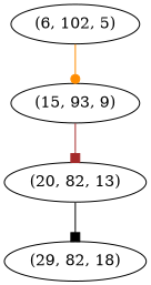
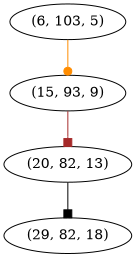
  digraph {
    edge [arrowhead=box]
-   "(6, 102, 5)"
+   "(6, 102, 5)" [label="(6, 103, 5)"]
    "(15, 93, 9)"
    n3 [label="(20, 82, 13)"]
    "(29, 82, 18)"
    "(6, 102, 5)" -> "(15, 93, 9)" [arrowhead=dot color=darkorange]
    "(15, 93, 9)" -> n3 [color=brown]
    n3 -> "(29, 82, 18)" [color=black]
  }
